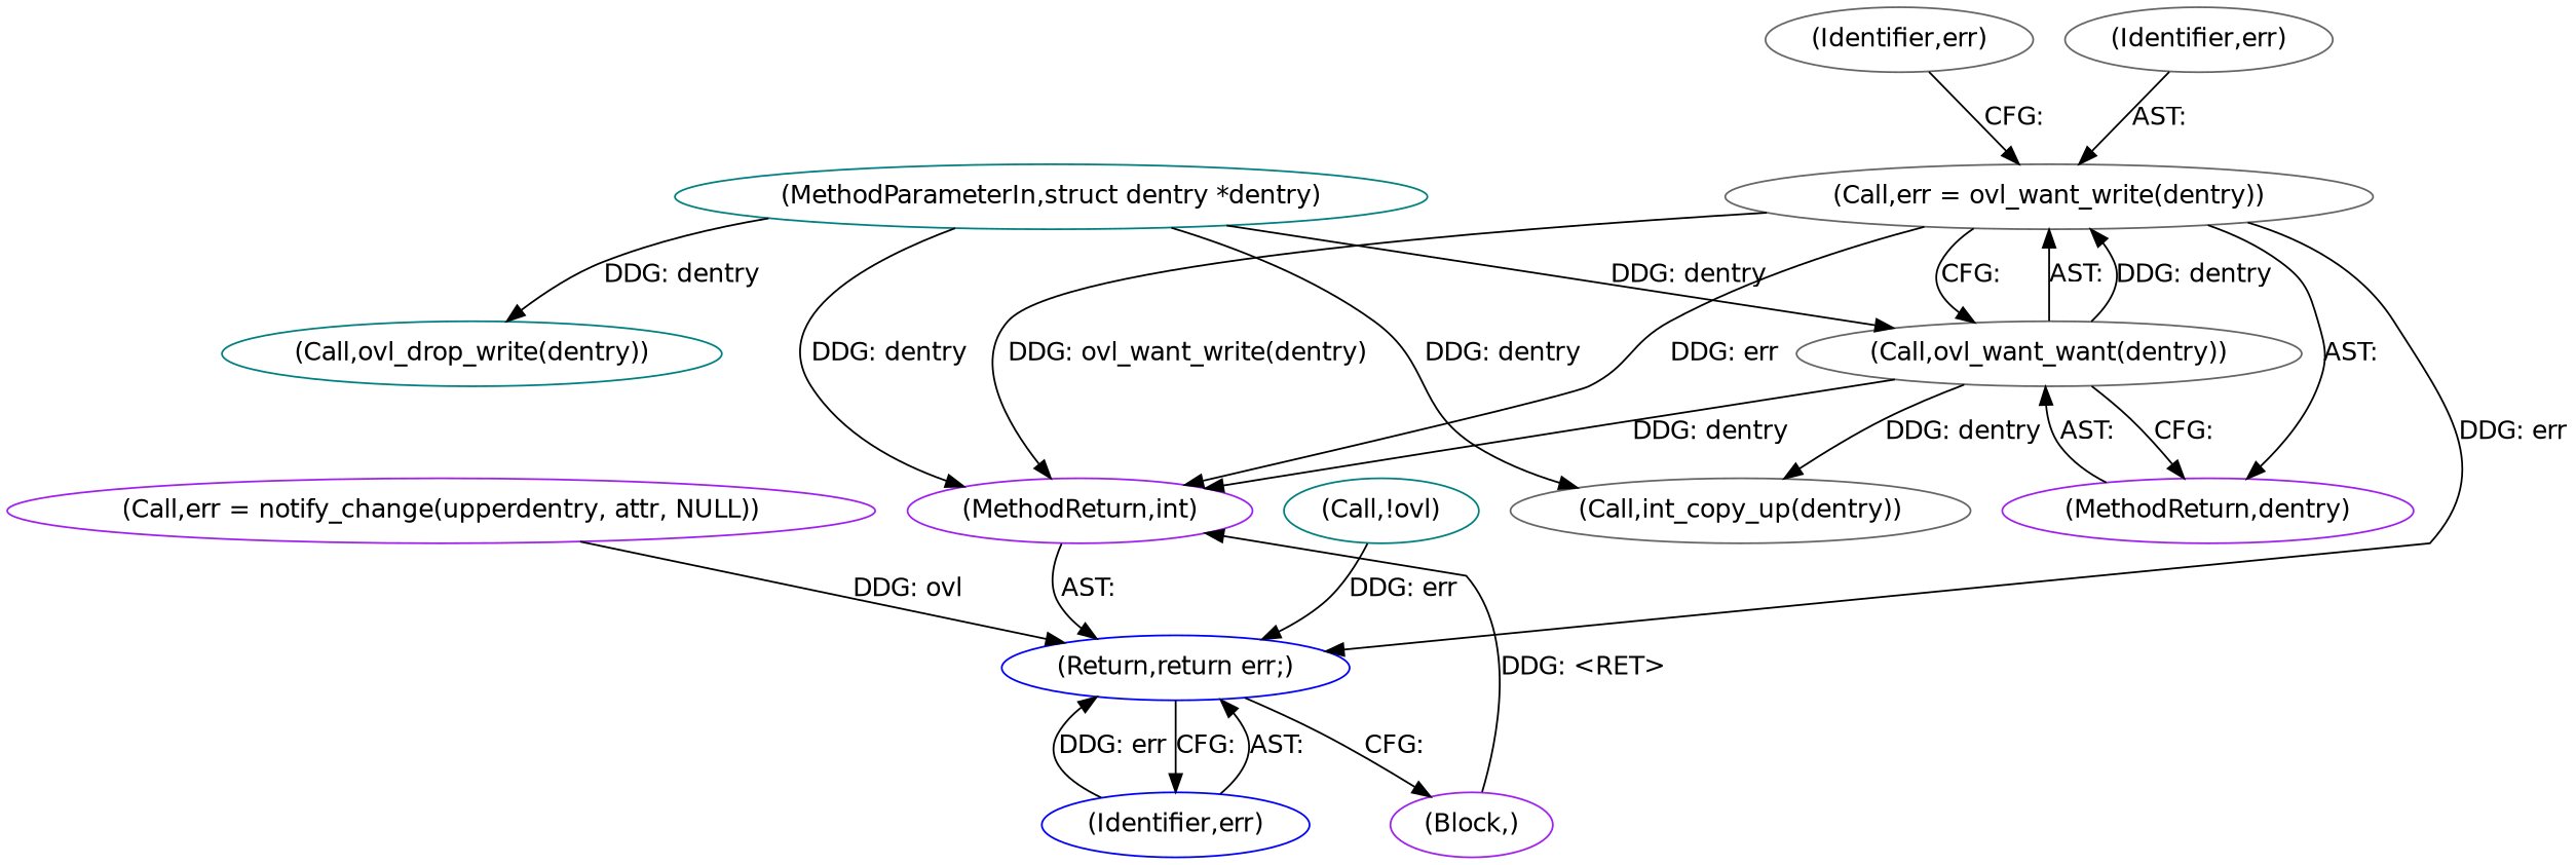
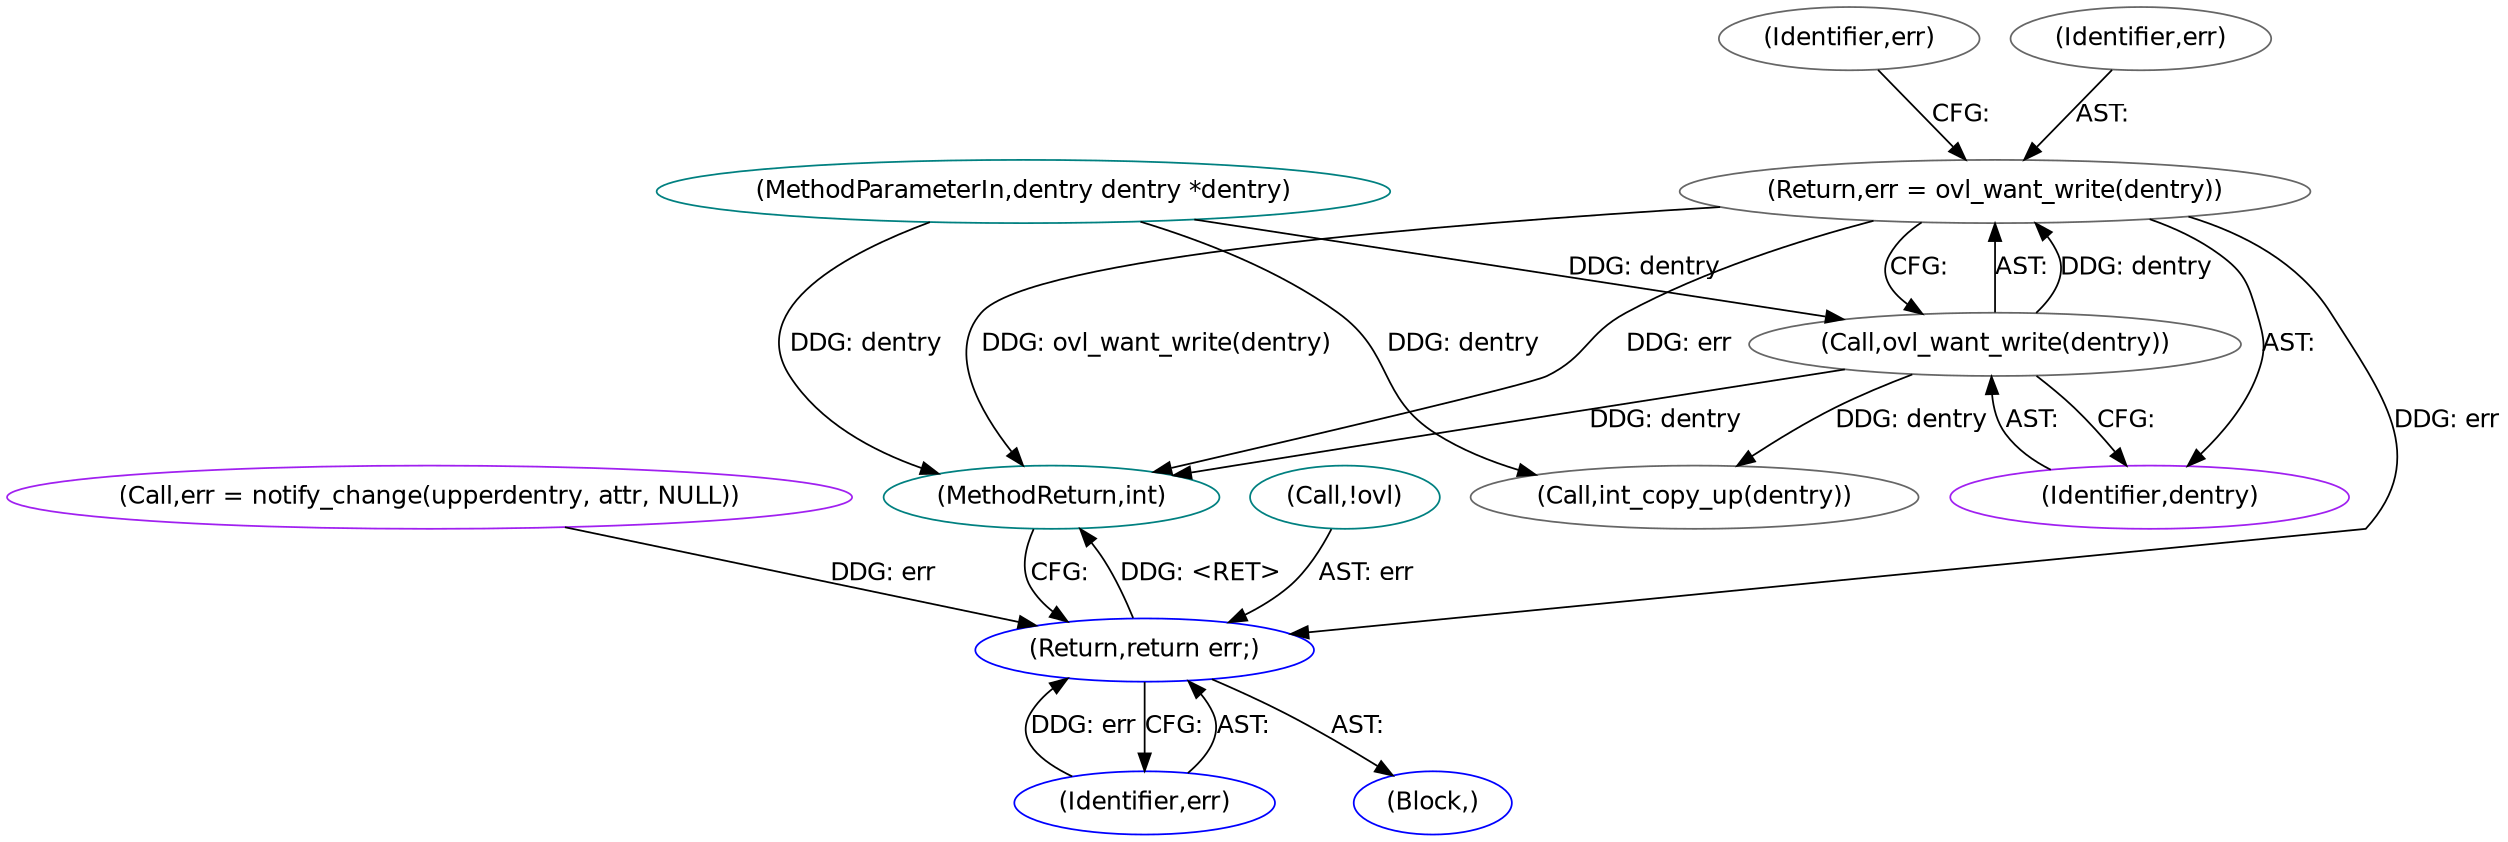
  digraph {
    fontname="DejaVu Sans"
    node [color=gray40 fontname="DejaVu Sans"]
    edge [fontname="DejaVu Sans"]
-   n1 [label="(Call,err = ovl_want_write(dentry))"]
-   n2 [label="(Call,ovl_want_want(dentry))"]
+   n1 [label="(Return,err = ovl_want_write(dentry))"]
+   n2 [label="(Call,ovl_want_write(dentry))"]
    n3 [color=blue label="(Return,return err;)"]
-   n4 [color=purple label="(MethodReturn,int)"]
-   n5 [color=purple label="(MethodReturn,dentry)"]
+   n4 [color=teal label="(MethodReturn,int)"]
+   n5 [color=purple label="(Identifier,dentry)"]
    n6 [label="(Call,int_copy_up(dentry))"]
-   n7 [color=purple label="(Block,)"]
+   n7 [color=blue label="(Block,)"]
    n8 [color=blue label="(Identifier,err)"]
-   n9 [color=teal label="(MethodParameterIn,struct dentry *dentry)"]
-   n10 [color=teal label="(Call,ovl_drop_write(dentry))"]
+   n9 [color=teal label="(MethodParameterIn,dentry dentry *dentry)"]
    n11 [color=teal label="(Call,!ovl)"]
    n12 [label="(Identifier,err)"]
    n13 [color=purple label="(Call,err = notify_change(upperdentry, attr, NULL))"]
    n14 [label="(Identifier,err)"]
    n1 -> n2 [label="CFG: "]
    n1 -> n3 [label="DDG: err"]
    n1 -> n4 [label="DDG: ovl_want_write(dentry)"]
    n1 -> n4 [label="DDG: err"]
    n1 -> n5 [label="AST: "]
    n2 -> n1 [label="AST: "]
    n2 -> n1 [label="DDG: dentry"]
    n2 -> n4 [label="DDG: dentry"]
    n2 -> n5 [label="CFG: "]
    n2 -> n6 [label="DDG: dentry"]
-   n7 -> n4 [label="DDG: <RET>"]
-   n3 -> n7 [label="CFG: "]
+   n3 -> n4 [label="DDG: <RET>"]
+   n3 -> n7 [label="AST: "]
    n3 -> n8 [label="CFG: "]
-   n4 -> n3 [label="AST: "]
+   n4 -> n3 [label="CFG: "]
    n5 -> n2 [label="AST: "]
    n8 -> n3 [label="AST: "]
    n8 -> n3 [label="DDG: err"]
    n9 -> n2 [label="DDG: dentry"]
    n9 -> n4 [label="DDG: dentry"]
    n9 -> n6 [label="DDG: dentry"]
-   n9 -> n10 [label="DDG: dentry"]
-   n11 -> n3 [label="DDG: err"]
+   n11 -> n3 [label="AST: err"]
    n12 -> n1 [label="CFG: "]
-   n13 -> n3 [label="DDG: ovl"]
+   n13 -> n3 [label="DDG: err"]
    n14 -> n1 [label="AST: "]
  }
